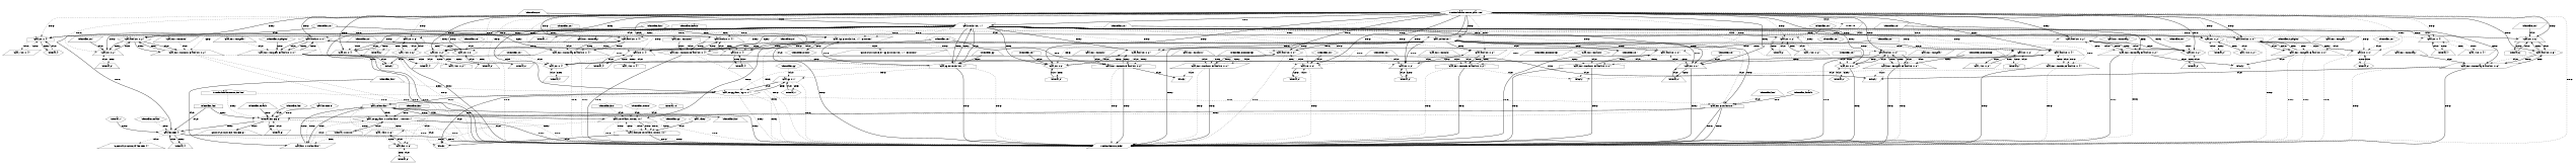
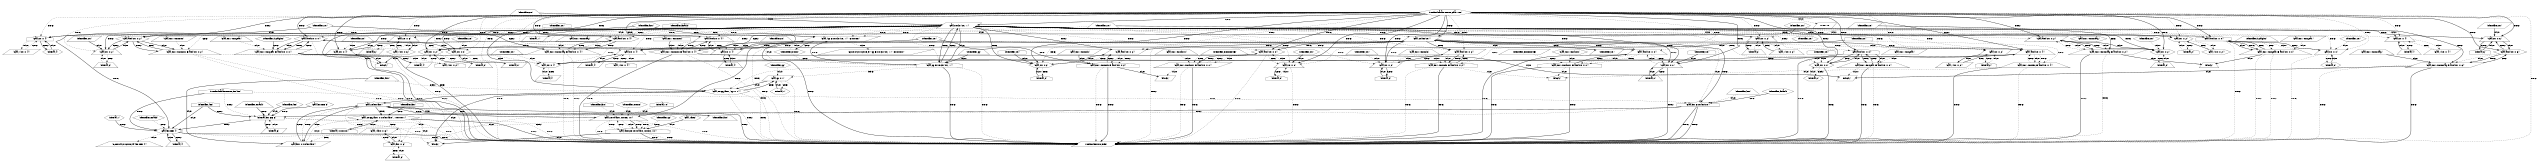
  digraph {
    node [shape=trapezium]
    edge [style=dashed]
    n1 [label="(Call,strchr(str, '.'))" shape=parallelogram]
    n2 [label="(Call,(cp = strchr(str, '.')) != NULL)" shape=parallelogram]
    n3 [label="(Call,cp = strchr(str, '.'))" shape=house]
    n4 [label="(Call,strlen(str))" shape=parallelogram]
    n5 [label="(Call,atoi(str + 4))"]
    n6 [label="(Call,str + 4)" shape=hexagon]
    n7 [label="(Call,str + 4)"]
    n8 [label="(Call,atoi(str + 2))" shape=parallelogram]
    n9 [label="(Call,str + 2)" shape=parallelogram]
    n10 [label="(Call,str + 2)" shape=parallelogram]
    n11 [label="(Call,atoi(str + 0))"]
    n12 [label="(Call,str + 0)"]
    n13 [label="(Call,atoi(str + 2))" shape=parallelogram]
    n14 [label="(Call,str + 2)" shape=hexagon]
    n15 [label="(Call,str + 2)" shape=hexagon]
    n16 [label="(Call,atoi(str + 0))" shape=hexagon]
    n17 [label="(Call,str + 0)"]
    n18 [label="(Call,str + 6)"]
    n19 [label="(Call,str + 6)"]
    n20 [label="(Call,atoi(str + 4))"]
    n21 [label="(Call,str + 4)" shape=parallelogram]
    n22 [label="(Call,str + 4)"]
    n23 [label="(Call,atoi(str + 0))" shape=house]
    n24 [label="(Call,str + 0)" shape=hexagon]
    n25 [label="(Call,atoi(str + 4))" shape=hexagon]
    n26 [label="(Call,str + 4)"]
    n27 [label="(Call,str + 4)" shape=house]
    n28 [label="(Call,atoi(str + 2))" shape=hexagon]
    n29 [label="(Call,str + 2)"]
    n30 [label="(Call,str + 2)" shape=hexagon]
    n31 [label="(Call,atoi(str + 0))" shape=hexagon]
    n32 [label="(Call,str + 0)" shape=hexagon]
    n33 [label="(Call,atoi(str + 2))" shape=parallelogram]
    n34 [label="(Call,str + 2)" shape=hexagon]
    n35 [label="(Call,str + 2)"]
    n36 [label="(Call,atoi(str + 0))" shape=house]
    n37 [label="(Call,str + 0)" shape=parallelogram]
    n38 [label="(MethodReturn,RET)" shape=parallelogram]
    n39 [label="(Literal,'.')" shape=parallelogram]
    n40 [label="(Call,len == 4)" shape=hexagon]
    n41 [label="(Call,strtol(fstr, NULL, 10))"]
    n42 [label="(ControlStructure,if ((cp = strchr(str, '.')) != NULL))" shape=parallelogram]
    n43 [label="(Identifier,NULL)" shape=hexagon]
    n44 [label="(Call,strcpy(fstr, (cp + 1)))" shape=hexagon]
    n45 [label="(Call,cp + 1)" shape=parallelogram]
    n46 [label="(Call,len = strlen(str))" shape=house]
    n47 [label="(Identifier,str)" shape=parallelogram]
    n48 [label="(Call,tm->tm_sec = atoi(str + 4))"]
    n49 [label="(Literal,4)" shape=parallelogram]
    n50 [label="(Literal,4)" shape=parallelogram]
    n51 [label="(Call,*(str + 4))" shape=house]
    n52 [label="(Call,tm->tm_min = atoi(str + 2))" shape=house]
    n53 [label="(Literal,2)" shape=house]
    n54 [label="(Call,*(str + 2))" shape=parallelogram]
    n55 [label="(Literal,2)" shape=house]
    n56 [label="(Call,tm->tm_hour = atoi(str + 0))" shape=house]
    n57 [label="(Literal,0)"]
    n58 [label="(Call,tm->tm_min = atoi(str + 2))" shape=house]
    n59 [label="(Literal,2)" shape=house]
    n60 [label="(Literal,2)"]
    n61 [label="(Call,*(str + 2))" shape=house]
    n62 [label="(Call,tm->tm_hour = atoi(str + 0))" shape=parallelogram]
    n63 [label="(Literal,0)" shape=house]
    n64 [label="(Call,atoi(str + 6))" shape=hexagon]
    n65 [label="(Call,tm->tm_mday = atoi(str + 6))" shape=parallelogram]
    n66 [label="(Literal,6)" shape=house]
    n67 [label="(Call,*(str + 6))" shape=hexagon]
    n68 [label="(Literal,6)" shape=parallelogram]
    n69 [label="(Call,tm->tm_mon = atoi(str + 4))" shape=hexagon]
    n70 [label="(Literal,4)"]
    n71 [label="(Literal,4)"]
    n72 [label="(Call,*(str + 4))" shape=parallelogram]
    n73 [label="(Call,tm->tm_year = atoi(str + 0))"]
    n74 [label="(Literal,0)" shape=hexagon]
    n75 [label="(Call,tm->tm_mday = atoi(str + 4))"]
    n76 [label="(Literal,4)" shape=parallelogram]
    n77 [label="(Call,*(str + 4))" shape=parallelogram]
    n78 [label="(Literal,4)" shape=hexagon]
    n79 [label="(Call,tm->tm_mon = atoi(str + 2))"]
    n80 [label="(Literal,2)"]
    n81 [label="(Literal,2)" shape=house]
    n82 [label="(Call,*(str + 2))" shape=hexagon]
    n83 [label="(Call,tm->tm_year = atoi(str + 0))" shape=parallelogram]
    n84 [label="(Literal,0)" shape=parallelogram]
    n85 [label="(Call,tm->tm_mday = atoi(str + 2))" shape=parallelogram]
    n86 [label="(Literal,2)"]
    n87 [label="(Literal,2)"]
    n88 [label="(Call,*(str + 2))"]
    n89 [label="(Call,tm->tm_year = atoi(str + 0))"]
    n90 [label="(Literal,0)" shape=hexagon]
    n91 [label="(MethodParameterIn,char *str)" shape=hexagon]
    1000110 [shape=parallelogram]
    n93 [label="(Call,*fsec = strtol(fstr, NULL, 10))" shape=house]
    n94 [label="(Call,*(fstr + 6))" shape=parallelogram]
    n95 [label="(Block,)" shape=hexagon]
    n96 [label="(Literal,10)" shape=house]
    n97 [label="(Call,strlen(fstr))" shape=house]
    n98 [label="(Literal,1)" shape=hexagon]
    n99 [label="(Call,strcpy(fstr + strlen(fstr), \"000000\"))" shape=hexagon]
    n100 [label="(Call,fstr + strlen(fstr))" shape=parallelogram]
    n101 [label="(Call,fstr + 6)" shape=house]
    n102 [label="(Identifier,fstr)"]
    n103 [label="(Literal,\"000000\")" shape=house]
    n104 [label="(Literal,6)"]
    n105 [label="(Literal,len == 6)" shape=house]
    n106 [label="(Literal,6)" shape=parallelogram]
-   n107 [label="(ControlStructure,if (len == 6))"]
    n108 [label="(ControlStructure,if (len == 4))"]
    n109 [label="(Literal,4)"]
    n110 [label="(Block,)" shape=house]
    n111 [label="(Block,)" shape=parallelogram]
    n112 [label="(Block,)" shape=parallelogram]
    n113 [label="(Block,)" shape=house]
    n114 [label="(Block,)"]
    n115 [label="(Identifier,str)" shape=house]
    n116 [label="(Call,tm->tm_mon)" shape=parallelogram]
    n117 [label="(Identifier,str)" shape=hexagon]
    n118 [label="(Identifier,is2digits)" shape=hexagon]
    n119 [label="(Call,tm->tm_min)" shape=parallelogram]
    n120 [label="(Call,len == 5)" shape=hexagon]
    n121 [label="(Identifier,fmask)" shape=house]
    n122 [label="(Identifier,tmask)" shape=hexagon]
    n123 [label="(Identifier,str)"]
    n124 [label="(Call,tm->tm_mon)" shape=house]
    n125 [label="(Identifier,len)"]
    n126 [label="(Call,tm->tm_min)"]
    n127 [label="(Identifier,str)" shape=house]
    n128 [label="(Identifier,str)" shape=house]
    n129 [label="(Identifier,cp)" shape=hexagon]
    n130 [label="(Literal,1)" shape=hexagon]
    n131 [label="(Identifier,DTK_TIME)"]
    n132 [label="(Call,tm->tm_year)"]
    n133 [label="(Identifier,tmask)"]
    n134 [label="(Identifier,fmask)" shape=hexagon]
    n135 [label="(Identifier,str)" shape=hexagon]
    n136 [label="(Identifier,str)" shape=house]
    n137 [label="(Identifier,str)" shape=house]
    n138 [label="(Identifier,cp)" shape=hexagon]
    n139 [label="(Identifier,str)" shape=parallelogram]
    n140 [label="(Identifier,cp)"]
    n141 [label="(Identifier,fstr)" shape=hexagon]
    n142 [label="(Identifier,str)" shape=parallelogram]
    n143 [label="(Identifier,fstr)"]
    n144 [label="(Identifier,str)"]
    n145 [label="(Identifier,str)" shape=parallelogram]
    n146 [label="(Identifier,str)" shape=hexagon]
    n147 [label="(Identifier,fstr)" shape=house]
    n148 [label="(Call,tm->tm_hour)" shape=hexagon]
    n149 [label="(MethodParameterIn,int len)" shape=house]
    n150 [label="(Call,tm->tm_year)" shape=parallelogram]
    n151 [label="(Identifier,is2digits)"]
    n152 [label="(Identifier,str)" shape=hexagon]
    n153 [label="(Identifier,DTK_TIME)" shape=parallelogram]
    n154 [label="(Identifier,fstr)" shape=house]
-   n155 [label="(Identifier,DTK_DATE)"]
    n156 [label="(Call,tm->tm_mday)" shape=hexagon]
    n157 [label="(Identifier,len)" shape=house]
    n158 [label="(Call,tm->tm_mday)" shape=parallelogram]
    n159 [label="(Identifier,str)"]
    n160 [label="(Identifier,str)"]
    n161 [label="(Identifier,str)"]
    n162 [label="(Identifier,str)" shape=hexagon]
    n163 [label="(Identifier,str)" shape=hexagon]
    n164 [label="(Identifier,NULL)" shape=hexagon]
    n165 [label="(Call,tm->tm_year)" shape=parallelogram]
    n166 [label="(Call,tm->tm_mday)"]
    n167 [label="(Identifier,len)" shape=hexagon]
    n168 [label="(Call,*fsec)" shape=hexagon]
    n169 [label="(Identifier,str)"]
    n170 [label="(Identifier,str)" shape=hexagon]
    n171 [label="(Call,tm->tm_hour)"]
    n172 [label="(Identifier,str)" shape=hexagon]
    n1 -> n2 [label="DDG: "]
    n1 -> n2 [label="DDG: "]
    n1 -> n3 [label="AST: " style=bold]
    n1 -> n3 [label="DDG: " style=bold]
    n1 -> n3 [label="DDG: "]
    n1 -> n4 [label="DDG: "]
    n1 -> n5 [label="DDG: "]
    n1 -> n6 [label="DDG: "]
    n1 -> n7 [label="DDG: "]
    n1 -> n8 [label="DDG: "]
    n1 -> n9 [label="DDG: "]
    n1 -> n10 [label="DDG: "]
    n1 -> n11 [label="DDG: "]
    n1 -> n12 [label="DDG: " style=bold]
    n1 -> n13 [label="DDG: " style=bold]
    n1 -> n14 [label="DDG: " style=bold]
    n1 -> n15 [label="DDG: "]
    n1 -> n16 [label="DDG: "]
    n1 -> n17 [label="DDG: "]
    n1 -> n18 [label="DDG: " style=bold]
    n1 -> n19 [label="DDG: "]
    n1 -> n20 [label="DDG: "]
    n1 -> n21 [label="DDG: "]
    n1 -> n22 [label="DDG: "]
    n1 -> n23 [label="DDG: "]
    n1 -> n24 [label="DDG: "]
    n1 -> n25 [label="DDG: "]
    n1 -> n26 [label="DDG: " style=bold]
    n1 -> n27 [label="DDG: "]
    n1 -> n28 [label="DDG: " style=bold]
    n1 -> n29 [label="DDG: " style=bold]
    n1 -> n30 [label="DDG: " style=bold]
    n1 -> n31 [label="DDG: "]
    n1 -> n32 [label="DDG: " style=bold]
    n1 -> n33 [label="DDG: "]
    n1 -> n34 [label="DDG: " style=bold]
    n1 -> n35 [label="DDG: " style=bold]
    n1 -> n36 [label="DDG: " style=bold]
    n1 -> n37 [label="DDG: "]
-   n1 -> n38 [label="DDG: " style=bold]
+   n1 -> n38 [label="CFG: " style=bold]
    n1 -> n39 [label="CFG: "]
    n1 -> n40 [label="DDG: " style=bold]
    n2 -> n38 [label="DDG: " style=bold]
    n2 -> n38 [label="DDG: "]
    n2 -> n41 [label="DDG: " style=bold]
    n2 -> n42 [label="AST: "]
    n2 -> n43 [label="CFG: " style=bold]
    n3 -> n1 [label="CFG: " style=bold]
    n3 -> n2 [label="AST: "]
    n3 -> n2 [label="DDG: " style=bold]
    n3 -> n38 [label="DDG: " style=bold]
    n3 -> n38 [label="DDG: "]
    n3 -> n44 [label="DDG: "]
    n3 -> n45 [label="DDG: "]
    n4 -> n5 [label="DDG: " style=bold]
    n4 -> n6 [label="DDG: "]
    n4 -> n7 [label="DDG: " style=bold]
    n4 -> n8 [label="DDG: " style=bold]
    n4 -> n9 [label="DDG: " style=bold]
    n4 -> n10 [label="DDG: "]
    n4 -> n11 [label="DDG: " style=bold]
    n4 -> n12 [label="DDG: " style=bold]
    n4 -> n13 [label="DDG: " style=bold]
    n4 -> n14 [label="DDG: "]
    n4 -> n15 [label="DDG: " style=bold]
    n4 -> n16 [label="DDG: " style=bold]
    n4 -> n17 [label="DDG: "]
-   n4 -> n38 [label="DDG: " style=bold]
+   n4 -> n38 [label="DDG: "]
    n4 -> n46 [label="AST: "]
    n4 -> n46 [label="DDG: " style=bold]
    n4 -> n47 [label="CFG: " style=bold]
    n5 -> n6 [label="CFG: " style=bold]
    n5 -> n48 [label="AST: "]
    n5 -> n48 [label="DDG: "]
    n6 -> n5 [label="AST: " style=bold]
    n6 -> n49 [label="CFG: "]
    n7 -> n50 [label="CFG: " style=bold]
    n7 -> n51 [label="AST: "]
    n8 -> n9 [label="CFG: " style=bold]
    n8 -> n52 [label="AST: "]
    n8 -> n52 [label="DDG: " style=bold]
    n9 -> n8 [label="AST: "]
    n9 -> n53 [label="CFG: " style=bold]
    n10 -> n54 [label="AST: " style=bold]
    n10 -> n55 [label="CFG: "]
    n11 -> n12 [label="CFG: "]
    n11 -> n38 [label="DDG: " style=bold]
    n11 -> n56 [label="AST: "]
    n11 -> n56 [label="DDG: "]
    n12 -> n11 [label="AST: "]
    n12 -> n38 [label="DDG: " style=bold]
    n12 -> n57 [label="CFG: " style=bold]
    n13 -> n14 [label="CFG: "]
    n13 -> n58 [label="AST: "]
    n13 -> n58 [label="DDG: "]
    n14 -> n13 [label="AST: " style=bold]
    n14 -> n59 [label="CFG: "]
    n15 -> n60 [label="CFG: "]
    n15 -> n61 [label="AST: "]
    n16 -> n17 [label="CFG: "]
    n16 -> n38 [label="DDG: "]
    n16 -> n62 [label="AST: "]
    n16 -> n62 [label="DDG: " style=bold]
    n17 -> n16 [label="AST: "]
    n17 -> n38 [label="DDG: "]
    n17 -> n63 [label="CFG: " style=bold]
    n18 -> n64 [label="AST: " style=bold]
    n18 -> n66 [label="CFG: " style=bold]
    n19 -> n67 [label="AST: " style=bold]
    n19 -> n68 [label="CFG: "]
    n20 -> n21 [label="CFG: "]
    n20 -> n69 [label="AST: "]
    n20 -> n69 [label="DDG: " style=bold]
    n21 -> n20 [label="AST: " style=bold]
    n21 -> n70 [label="CFG: " style=bold]
    n22 -> n71 [label="CFG: "]
    n22 -> n72 [label="AST: "]
    n23 -> n24 [label="CFG: " style=bold]
    n23 -> n38 [label="DDG: " style=bold]
    n23 -> n73 [label="AST: " style=bold]
    n23 -> n73 [label="DDG: " style=bold]
    n24 -> n23 [label="AST: " style=bold]
    n24 -> n38 [label="DDG: " style=bold]
    n24 -> n74 [label="CFG: "]
    n25 -> n26 [label="CFG: " style=bold]
    n25 -> n75 [label="AST: "]
    n25 -> n75 [label="DDG: " style=bold]
    n26 -> n25 [label="AST: "]
    n26 -> n76 [label="CFG: " style=bold]
    n27 -> n77 [label="AST: "]
    n27 -> n78 [label="CFG: " style=bold]
    n28 -> n29 [label="CFG: " style=bold]
    n28 -> n79 [label="AST: " style=bold]
    n28 -> n79 [label="DDG: " style=bold]
    n29 -> n28 [label="AST: " style=bold]
    n29 -> n80 [label="CFG: "]
    n30 -> n81 [label="CFG: "]
    n30 -> n82 [label="AST: "]
    n31 -> n32 [label="CFG: "]
    n31 -> n38 [label="DDG: "]
    n31 -> n83 [label="AST: " style=bold]
    n31 -> n83 [label="DDG: " style=bold]
    n32 -> n31 [label="AST: " style=bold]
    n32 -> n38 [label="DDG: "]
    n32 -> n84 [label="CFG: "]
    n33 -> n34 [label="CFG: " style=bold]
    n33 -> n85 [label="AST: "]
    n33 -> n85 [label="DDG: " style=bold]
    n34 -> n33 [label="AST: " style=bold]
    n34 -> n86 [label="CFG: "]
    n35 -> n87 [label="CFG: " style=bold]
    n35 -> n88 [label="AST: "]
    n36 -> n37 [label="CFG: " style=bold]
    n36 -> n38 [label="DDG: "]
    n36 -> n89 [label="AST: " style=bold]
    n36 -> n89 [label="DDG: " style=bold]
    n37 -> n36 [label="AST: "]
    n37 -> n38 [label="DDG: "]
    n37 -> n90 [label="CFG: "]
    n39 -> n1 [label="AST: "]
    n40 -> n38 [label="DDG: "]
    n40 -> n38 [label="DDG: " style=bold]
    n40 -> n108 [label="AST: "]
    n40 -> n109 [label="CFG: " style=bold]
    n41 -> n38 [label="DDG: "]
    n41 -> n38 [label="DDG: "]
    n41 -> n93 [label="AST: "]
    n41 -> n93 [label="DDG: " style=bold]
    n41 -> n93 [label="DDG: "]
    n41 -> n93 [label="DDG: "]
    n41 -> n94 [label="CFG: "]
    n43 -> n2 [label="AST: "]
    n43 -> n3 [label="CFG: "]
    n44 -> n38 [label="DDG: "]
    n44 -> n38 [label="DDG: "]
    n44 -> n45 [label="CFG: " style=bold]
    n44 -> n95 [label="AST: " style=bold]
    n44 -> n97 [label="DDG: " style=bold]
    n45 -> n38 [label="DDG: "]
    n45 -> n44 [label="AST: " style=bold]
    n45 -> n98 [label="CFG: "]
    n46 -> n38 [label="DDG: " style=bold]
    n46 -> n38 [label="DDG: " style=bold]
    n46 -> n95 [label="AST: "]
    n46 -> n105 [label="DDG: " style=bold]
    n47 -> n4 [label="AST: "]
    n48 -> n5 [label="CFG: "]
    n48 -> n38 [label="DDG: " style=bold]
    n48 -> n38 [label="DDG: "]
    n48 -> n110 [label="AST: "]
    n49 -> n6 [label="AST: "]
    n50 -> n7 [label="AST: " style=bold]
    n51 -> n7 [label="CFG: "]
    n52 -> n8 [label="CFG: " style=bold]
    n52 -> n38 [label="DDG: "]
    n52 -> n38 [label="DDG: " style=bold]
    n52 -> n110 [label="AST: "]
    n53 -> n9 [label="AST: " style=bold]
    n54 -> n10 [label="CFG: " style=bold]
    n55 -> n10 [label="AST: "]
    n56 -> n11 [label="CFG: " style=bold]
    n56 -> n38 [label="DDG: " style=bold]
    n56 -> n38 [label="DDG: " style=bold]
    n56 -> n110 [label="AST: "]
    n57 -> n12 [label="AST: " style=bold]
    n58 -> n13 [label="CFG: " style=bold]
    n58 -> n38 [label="DDG: "]
    n58 -> n38 [label="DDG: " style=bold]
    n58 -> n111 [label="AST: " style=bold]
    n59 -> n14 [label="AST: " style=bold]
    n60 -> n15 [label="AST: " style=bold]
    n61 -> n15 [label="CFG: "]
    n62 -> n16 [label="CFG: "]
    n62 -> n38 [label="DDG: "]
    n62 -> n38 [label="DDG: " style=bold]
    n62 -> n111 [label="AST: "]
    n63 -> n17 [label="AST: "]
    n64 -> n18 [label="CFG: " style=bold]
    n64 -> n65 [label="AST: "]
    n64 -> n65 [label="DDG: " style=bold]
    n65 -> n38 [label="DDG: " style=bold]
    n65 -> n38 [label="DDG: "]
    n65 -> n64 [label="CFG: " style=bold]
    n65 -> n112 [label="AST: " style=bold]
    n66 -> n18 [label="AST: " style=bold]
    n67 -> n19 [label="CFG: " style=bold]
    n68 -> n19 [label="AST: "]
    n69 -> n20 [label="CFG: " style=bold]
    n69 -> n38 [label="DDG: " style=bold]
    n69 -> n38 [label="DDG: "]
    n69 -> n112 [label="AST: " style=bold]
    n70 -> n21 [label="AST: " style=bold]
    n71 -> n22 [label="AST: " style=bold]
    n72 -> n22 [label="CFG: "]
    n73 -> n23 [label="CFG: " style=bold]
    n73 -> n38 [label="DDG: "]
    n73 -> n38 [label="DDG: " style=bold]
    n73 -> n112 [label="AST: "]
    n74 -> n24 [label="AST: "]
    n75 -> n25 [label="CFG: " style=bold]
    n75 -> n38 [label="DDG: "]
    n75 -> n38 [label="DDG: "]
    n75 -> n113 [label="AST: " style=bold]
    n76 -> n26 [label="AST: "]
    n77 -> n27 [label="CFG: "]
    n78 -> n27 [label="AST: " style=bold]
    n79 -> n28 [label="CFG: " style=bold]
    n79 -> n38 [label="DDG: "]
    n79 -> n38 [label="DDG: "]
    n79 -> n113 [label="AST: "]
    n80 -> n29 [label="AST: "]
    n81 -> n30 [label="AST: "]
    n82 -> n30 [label="CFG: " style=bold]
    n83 -> n31 [label="CFG: " style=bold]
    n83 -> n38 [label="DDG: " style=bold]
    n83 -> n38 [label="DDG: " style=bold]
    n83 -> n113 [label="AST: " style=bold]
    n84 -> n32 [label="AST: " style=bold]
    n85 -> n33 [label="CFG: "]
    n85 -> n38 [label="DDG: " style=bold]
    n85 -> n38 [label="DDG: "]
    n85 -> n114 [label="AST: " style=bold]
    n86 -> n34 [label="AST: "]
    n87 -> n35 [label="AST: "]
    n88 -> n35 [label="CFG: " style=bold]
    n89 -> n36 [label="CFG: " style=bold]
    n89 -> n38 [label="DDG: "]
    n89 -> n38 [label="DDG: "]
    n89 -> n114 [label="AST: " style=bold]
    n90 -> n37 [label="AST: " style=bold]
    n91 -> n1 [label="CFG: " style=bold]
    n91 -> n4 [label="DDG: " style=bold]
    n91 -> n5 [label="DDG: " style=bold]
    n91 -> n6 [label="DDG: "]
    n91 -> n7 [label="DDG: "]
    n91 -> n8 [label="DDG: "]
    n91 -> n9 [label="DDG: " style=bold]
    n91 -> n10 [label="DDG: "]
    n91 -> n11 [label="DDG: "]
    n91 -> n12 [label="DDG: " style=bold]
    n91 -> n13 [label="DDG: "]
    n91 -> n14 [label="DDG: " style=bold]
    n91 -> n15 [label="DDG: " style=bold]
    n91 -> n16 [label="DDG: " style=bold]
    n91 -> n17 [label="DDG: " style=bold]
    n91 -> n18 [label="DDG: " style=bold]
    n91 -> n19 [label="DDG: "]
    n91 -> n20 [label="DDG: " style=bold]
    n91 -> n21 [label="DDG: " style=bold]
    n91 -> n22 [label="DDG: "]
    n91 -> n23 [label="DDG: " style=bold]
    n91 -> n24 [label="DDG: " style=bold]
    n91 -> n25 [label="DDG: " style=bold]
    n91 -> n26 [label="DDG: " style=bold]
    n91 -> n27 [label="DDG: "]
    n91 -> n28 [label="DDG: " style=bold]
    n91 -> n29 [label="DDG: "]
    n91 -> n30 [label="DDG: "]
    n91 -> n31 [label="DDG: " style=bold]
    n91 -> n32 [label="DDG: "]
    n91 -> n33 [label="DDG: " style=bold]
    n91 -> n34 [label="DDG: " style=bold]
    n91 -> n35 [label="DDG: "]
    n91 -> n36 [label="DDG: " style=bold]
    n91 -> n37 [label="DDG: "]
    n91 -> n38 [label="DDG: "]
    n91 -> n64 [label="DDG: " style=bold]
    n91 -> 1000110 [label="AST: "]
    n93 -> n38 [label="DDG: " style=bold]
    n93 -> n38 [label="DDG: "]
    n93 -> n41 [label="CFG: "]
    n93 -> n95 [label="AST: " style=bold]
    n94 -> n101 [label="CFG: "]
    n96 -> n41 [label="AST: "]
    n97 -> n38 [label="DDG: " style=bold]
    n97 -> n41 [label="DDG: " style=bold]
    n97 -> n99 [label="DDG: " style=bold]
    n97 -> n100 [label="AST: " style=bold]
    n97 -> n100 [label="DDG: "]
    n97 -> n101 [label="DDG: "]
    n97 -> n102 [label="CFG: "]
    n98 -> n45 [label="AST: " style=bold]
    n99 -> n38 [label="DDG: "]
    n99 -> n38 [label="DDG: " style=bold]
    n99 -> n95 [label="AST: "]
    n99 -> n103 [label="CFG: "]
    n100 -> n97 [label="CFG: " style=bold]
    n100 -> n99 [label="AST: "]
    n101 -> n94 [label="AST: " style=bold]
    n101 -> n104 [label="CFG: "]
    n102 -> n97 [label="AST: " style=bold]
    n103 -> n99 [label="AST: " style=bold]
    n103 -> n100 [label="CFG: "]
    n104 -> n101 [label="AST: "]
    n105 -> n38 [label="DDG: "]
    n105 -> n38 [label="DDG: "]
    n105 -> n40 [label="DDG: " style=bold]
    n105 -> n106 [label="CFG: " style=bold]
-   n105 -> n107 [label="AST: " style=bold]
    n106 -> n105 [label="AST: "]
    n109 -> n40 [label="AST: " style=bold]
    n115 -> n7 [label="AST: " style=bold]
    n115 -> n48 [label="CFG: "]
    n116 -> n79 [label="AST: "]
    n117 -> n34 [label="AST: "]
    n118 -> n83 [label="CFG: " style=bold]
    n119 -> n58 [label="AST: " style=bold]
    n120 -> n105 [label="DDG: " style=bold]
    n121 -> n2 [label="CFG: "]
    n122 -> n40 [label="CFG: "]
    n123 -> n19 [label="AST: "]
    n123 -> n65 [label="CFG: " style=bold]
    n124 -> n69 [label="AST: " style=bold]
    n125 -> n46 [label="AST: "]
    n126 -> n52 [label="AST: "]
    n127 -> n12 [label="AST: " style=bold]
    n128 -> n24 [label="AST: "]
    n129 -> n45 [label="AST: "]
    n130 -> n40 [label="CFG: " style=bold]
    n131 -> n62 [label="CFG: "]
    n132 -> n83 [label="AST: "]
    n133 -> n105 [label="CFG: " style=bold]
    n134 -> n46 [label="CFG: " style=bold]
    n135 -> n32 [label="AST: "]
    n136 -> n30 [label="AST: "]
    n136 -> n79 [label="CFG: "]
    n137 -> n14 [label="AST: " style=bold]
    n138 -> n93 [label="CFG: "]
    n139 -> n35 [label="AST: "]
    n139 -> n85 [label="CFG: " style=bold]
    n140 -> n3 [label="AST: " style=bold]
    n141 -> n2 [label="CFG: " style=bold]
    n141 -> n44 [label="AST: " style=bold]
    n142 -> n18 [label="AST: " style=bold]
    n143 -> n44 [label="CFG: "]
    n143 -> n100 [label="AST: " style=bold]
    n144 -> n21 [label="AST: "]
    n145 -> n29 [label="AST: " style=bold]
    n146 -> n22 [label="AST: "]
    n146 -> n69 [label="CFG: " style=bold]
    n147 -> n99 [label="CFG: " style=bold]
    n147 -> n101 [label="AST: "]
    n148 -> n56 [label="AST: "]
+   n149 -> n40 [label="DDG: " style=bold]
    n149 -> n46 [label="DDG: "]
    n149 -> n105 [label="DDG: "]
    n150 -> n73 [label="AST: "]
    n151 -> n89 [label="CFG: "]
    n152 -> n27 [label="AST: " style=bold]
    n152 -> n75 [label="CFG: " style=bold]
    n153 -> n56 [label="CFG: "]
    n154 -> n41 [label="AST: "]
-   n155 -> n73 [label="CFG: " style=bold]
    n156 -> n85 [label="AST: "]
    n157 -> n40 [label="AST: " style=bold]
    n157 -> n105 [label="CFG: " style=bold]
    n158 -> n75 [label="AST: "]
    n159 -> n9 [label="AST: "]
    n160 -> n6 [label="AST: "]
    n161 -> n26 [label="AST: "]
    n162 -> n10 [label="AST: "]
    n162 -> n52 [label="CFG: "]
    n163 -> n37 [label="AST: "]
    n164 -> n41 [label="AST: "]
    n165 -> n89 [label="AST: "]
    n166 -> n65 [label="AST: " style=bold]
    n167 -> n105 [label="AST: " style=bold]
    n168 -> n93 [label="AST: " style=bold]
    n169 -> n1 [label="AST: " style=bold]
    n170 -> n17 [label="AST: " style=bold]
    n171 -> n62 [label="AST: "]
    n172 -> n15 [label="AST: " style=bold]
    n172 -> n58 [label="CFG: " style=bold]
  }
